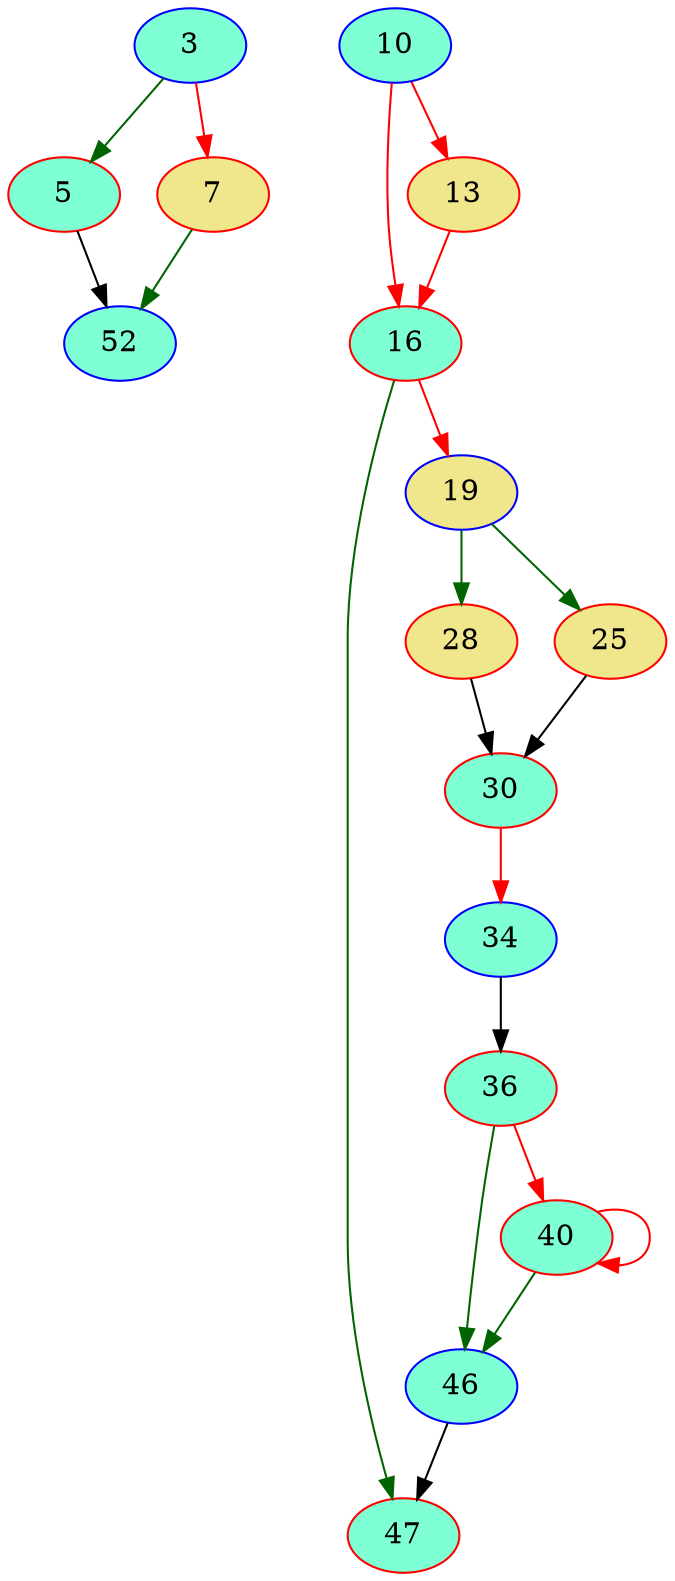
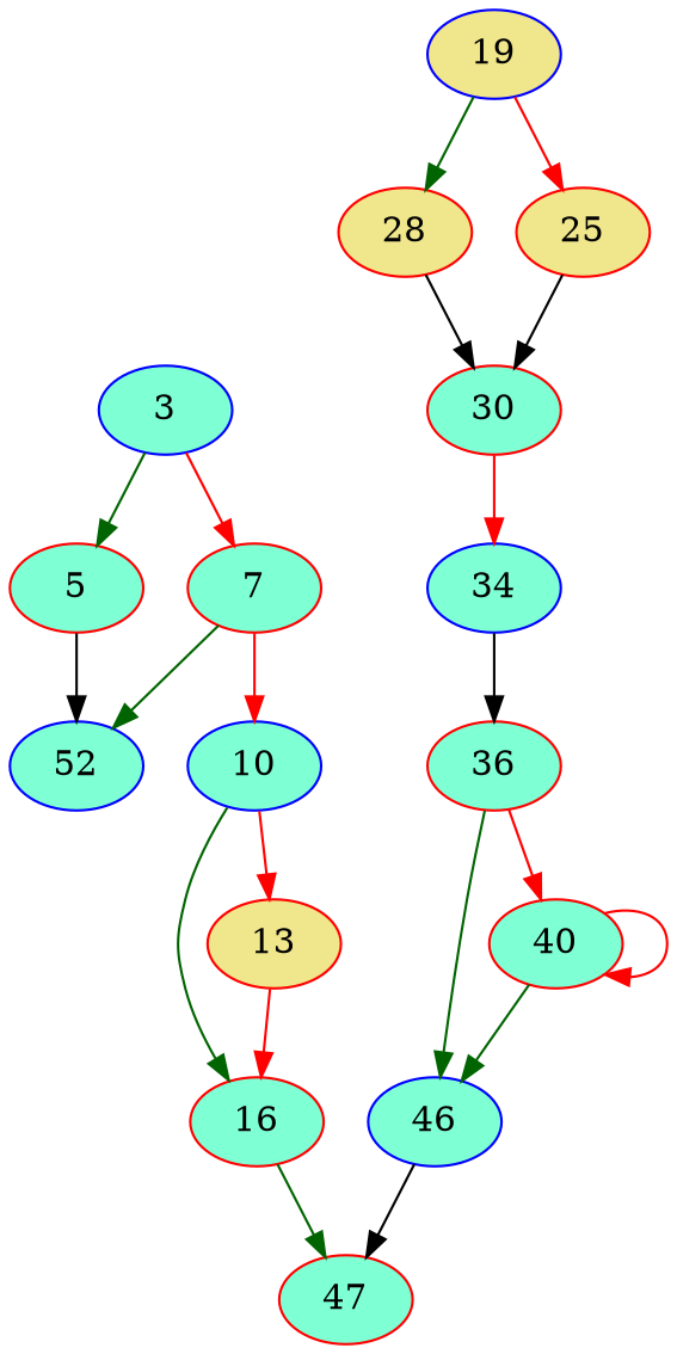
  strict digraph {
    node [color=red fillcolor=aquamarine style=filled]
    edge [color=red cond=false]
    3 [color=blue entry=true]
    5
-   7 [fillcolor=khaki]
+   7
    52 [color=blue]
    10 [color=blue]
    16
    13 [fillcolor=khaki]
    47
    19 [color=blue fillcolor=khaki]
    28 [fillcolor=khaki]
    25 [fillcolor=khaki]
    30
    34 [color=blue]
    36
    46 [color=blue]
    40
    3 -> 5 [color=darkgreen cond=true]
    3 -> 7
    5 -> 52 [color="" cond=""]
    7 -> 52 [color=darkgreen cond=true]
-   10 -> 16 [cond=true]
+   7 -> 10
+   10 -> 16 [color=darkgreen cond=true]
    10 -> 13
    16 -> 47 [color=darkgreen cond=true]
-   16 -> 19
    13 -> 16 [cond=""]
    19 -> 28 [color=darkgreen cond=true]
-   19 -> 25 [color=darkgreen]
+   19 -> 25
    28 -> 30 [color="" cond=""]
    25 -> 30 [color="" cond=""]
    30 -> 34
    34 -> 36 [color="" cond=""]
    36 -> 46 [color=darkgreen cond=true]
    36 -> 40
    46 -> 47 [color="" cond=""]
    40 -> 46 [color=darkgreen cond=true]
    40 -> 40
  }
